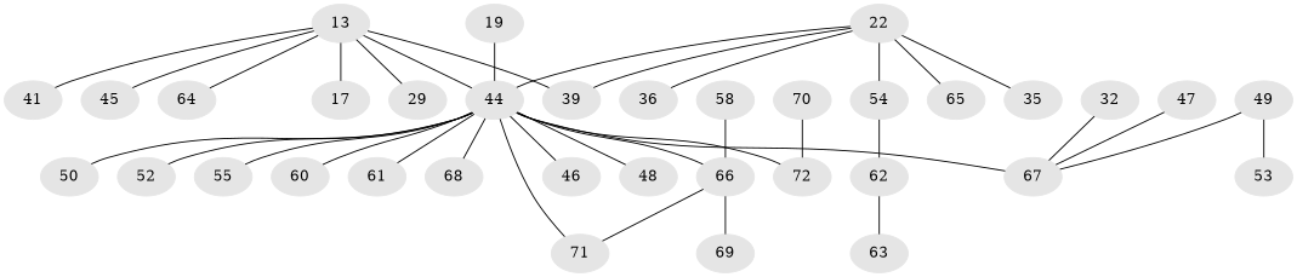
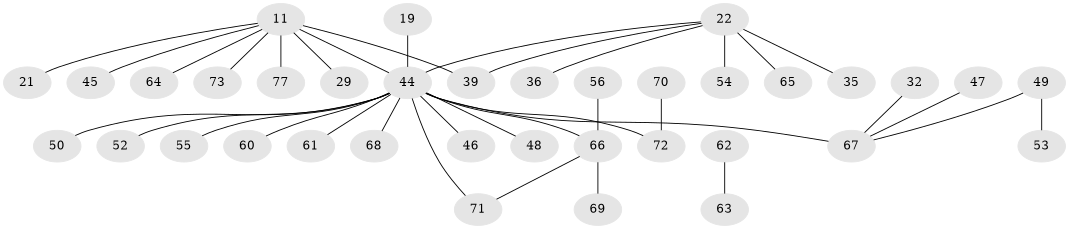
  graph {
    node [color=gray90 style=filled]
-   13 [super="+8+3+1"]
-   17
+   13 [super="+8+3+1" label=11]
+   17 [label=77]
    29
    39 [super="+24"]
-   41
+   41 [label=21]
    44 [super="+18+34"]
    45
    64
+   73
    67 [super="+21+43"]
    46 [super="+37"]
    48 [super="+11"]
    50
    52 [super="+26"]
    55
    60
    61 [super="+7"]
    66 [super="+16+25+38+40"]
    68 [super="+30"]
    71
    72 [super="+56+59"]
    19
    22
    35
    36 [super="+31"]
    54 [super="+42"]
    65
    62
    32
    69
    47 [super="+27"]
    49
    53
    63
-   58 [super="+51"]
+   58 [super="+51" label=56]
    70
    13 -- 17
    13 -- 29
    13 -- 39
    13 -- 41
    13 -- 44 [weight=2]
    13 -- 45
    13 -- 64
+   13 -- 73
    44 -- 67 [weight=3]
    44 -- 46
    44 -- 48 [weight=2]
    44 -- 50
    44 -- 52
    44 -- 55
    44 -- 60
    44 -- 61
    44 -- 66
    44 -- 68
    44 -- 71
    44 -- 72 [weight=2]
    66 -- 71
    66 -- 69
    19 -- 44
    22 -- 39
    22 -- 44
    22 -- 35
    22 -- 36
    22 -- 54 [weight=2]
    22 -- 65
-   54 -- 62
    62 -- 63
    32 -- 67
    47 -- 67
    49 -- 67
    49 -- 53
    58 -- 66
    70 -- 72
  }
